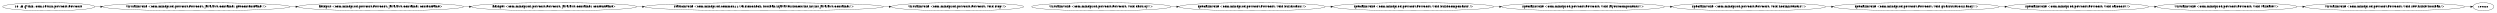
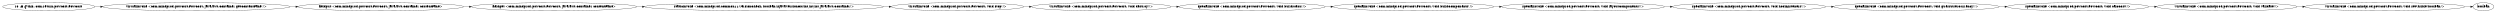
  digraph {
    rankdir=LR
    n1 [label="r0 := @this: com.return.powcost.PowCost"]
    "virtualinvoke <com.mindprod.powcost.PowCost: java.awt.Container getContentPane()>"
    "fieldput <com.mindprod.powcost.PowCost: java.awt.Container contentPane>"
    "fieldget <com.mindprod.powcost.PowCost: java.awt.Container contentPane>"
    "staticinvoke <com.mindprod.common11.VersionCheck: boolean isJavaVersionOK(int,int,int,java.awt.Container)>"
    "virtualinvoke <com.mindprod.powcost.PowCost: void stop()>"
    "virtualinvoke <com.mindprod.powcost.PowCost: void destroy()>"
    "specialinvoke <com.mindprod.powcost.PowCost: void buildMenu()>"
    "specialinvoke <com.mindprod.powcost.PowCost: void buildComponents()>"
    "specialinvoke <com.mindprod.powcost.PowCost: void layoutComponents()>"
    "specialinvoke <com.mindprod.powcost.PowCost: void hookListeners()>"
    "specialinvoke <com.mindprod.powcost.PowCost: void guessUserCurrency()>"
    "specialinvoke <com.mindprod.powcost.PowCost: void calcCost()>"
    "virtualinvoke <com.mindprod.powcost.PowCost: void validate()>"
    "virtualinvoke <com.mindprod.powcost.PowCost: void setVisible(boolean)>"
-   return
+   return [label=boolean]
    n1 -> "virtualinvoke <com.mindprod.powcost.PowCost: java.awt.Container getContentPane()>"
    "virtualinvoke <com.mindprod.powcost.PowCost: java.awt.Container getContentPane()>" -> "fieldput <com.mindprod.powcost.PowCost: java.awt.Container contentPane>"
    "fieldput <com.mindprod.powcost.PowCost: java.awt.Container contentPane>" -> "fieldget <com.mindprod.powcost.PowCost: java.awt.Container contentPane>"
    "fieldget <com.mindprod.powcost.PowCost: java.awt.Container contentPane>" -> "staticinvoke <com.mindprod.common11.VersionCheck: boolean isJavaVersionOK(int,int,int,java.awt.Container)>"
    "staticinvoke <com.mindprod.common11.VersionCheck: boolean isJavaVersionOK(int,int,int,java.awt.Container)>" -> "virtualinvoke <com.mindprod.powcost.PowCost: void stop()>"
+   "virtualinvoke <com.mindprod.powcost.PowCost: void stop()>" -> "virtualinvoke <com.mindprod.powcost.PowCost: void destroy()>"
    "virtualinvoke <com.mindprod.powcost.PowCost: void destroy()>" -> "specialinvoke <com.mindprod.powcost.PowCost: void buildMenu()>"
    "specialinvoke <com.mindprod.powcost.PowCost: void buildMenu()>" -> "specialinvoke <com.mindprod.powcost.PowCost: void buildComponents()>"
    "specialinvoke <com.mindprod.powcost.PowCost: void buildComponents()>" -> "specialinvoke <com.mindprod.powcost.PowCost: void layoutComponents()>"
    "specialinvoke <com.mindprod.powcost.PowCost: void layoutComponents()>" -> "specialinvoke <com.mindprod.powcost.PowCost: void hookListeners()>"
    "specialinvoke <com.mindprod.powcost.PowCost: void hookListeners()>" -> "specialinvoke <com.mindprod.powcost.PowCost: void guessUserCurrency()>"
    "specialinvoke <com.mindprod.powcost.PowCost: void guessUserCurrency()>" -> "specialinvoke <com.mindprod.powcost.PowCost: void calcCost()>"
    "specialinvoke <com.mindprod.powcost.PowCost: void calcCost()>" -> "virtualinvoke <com.mindprod.powcost.PowCost: void validate()>"
    "virtualinvoke <com.mindprod.powcost.PowCost: void validate()>" -> "virtualinvoke <com.mindprod.powcost.PowCost: void setVisible(boolean)>"
    "virtualinvoke <com.mindprod.powcost.PowCost: void setVisible(boolean)>" -> return
  }
